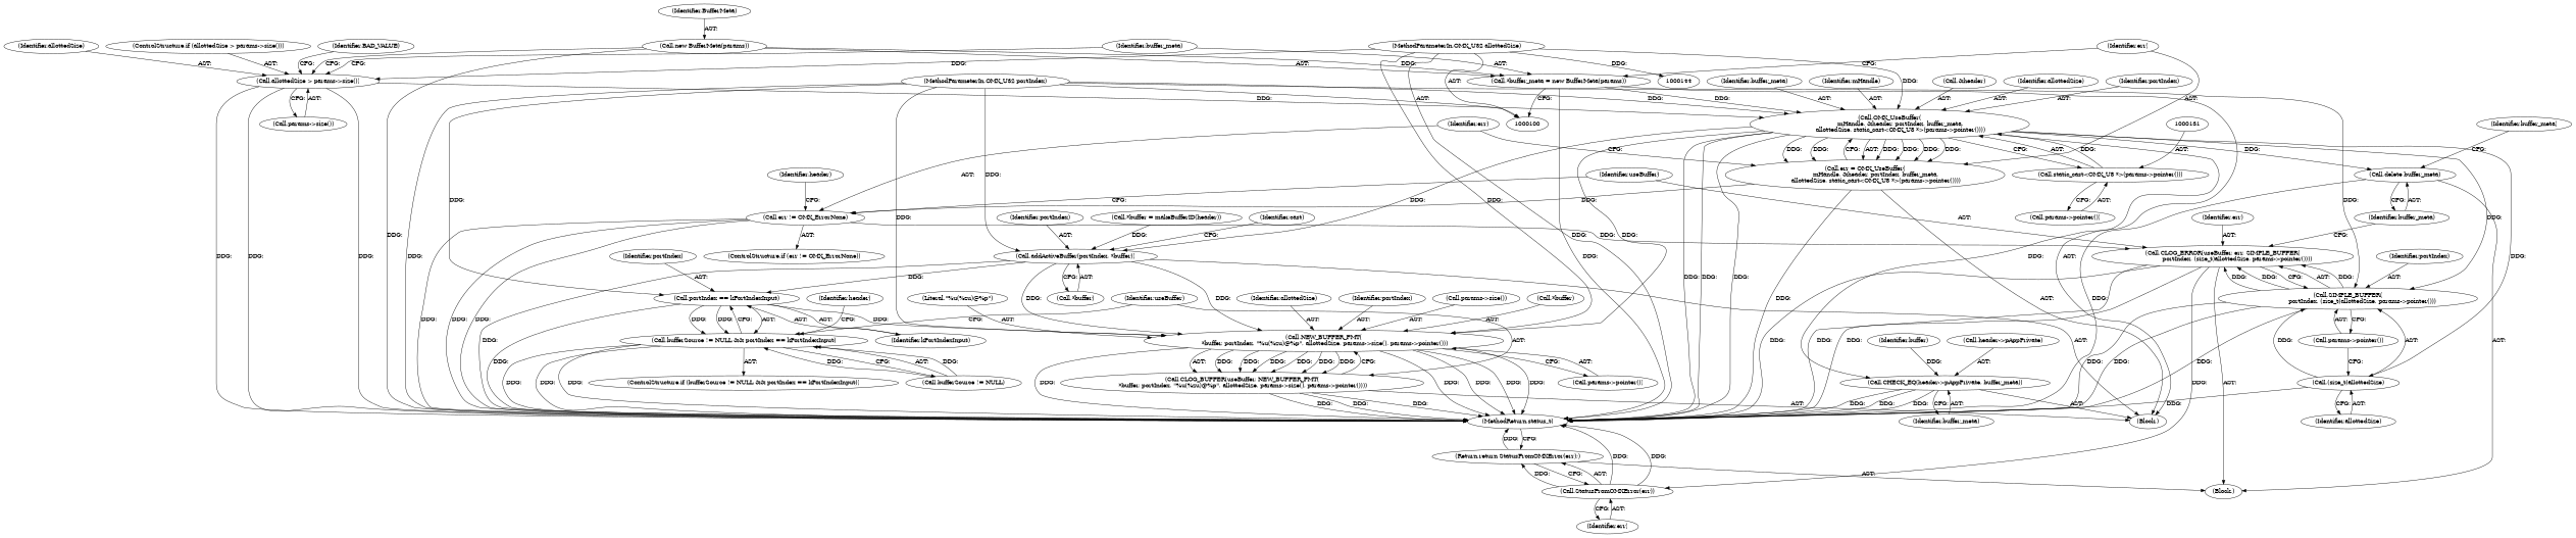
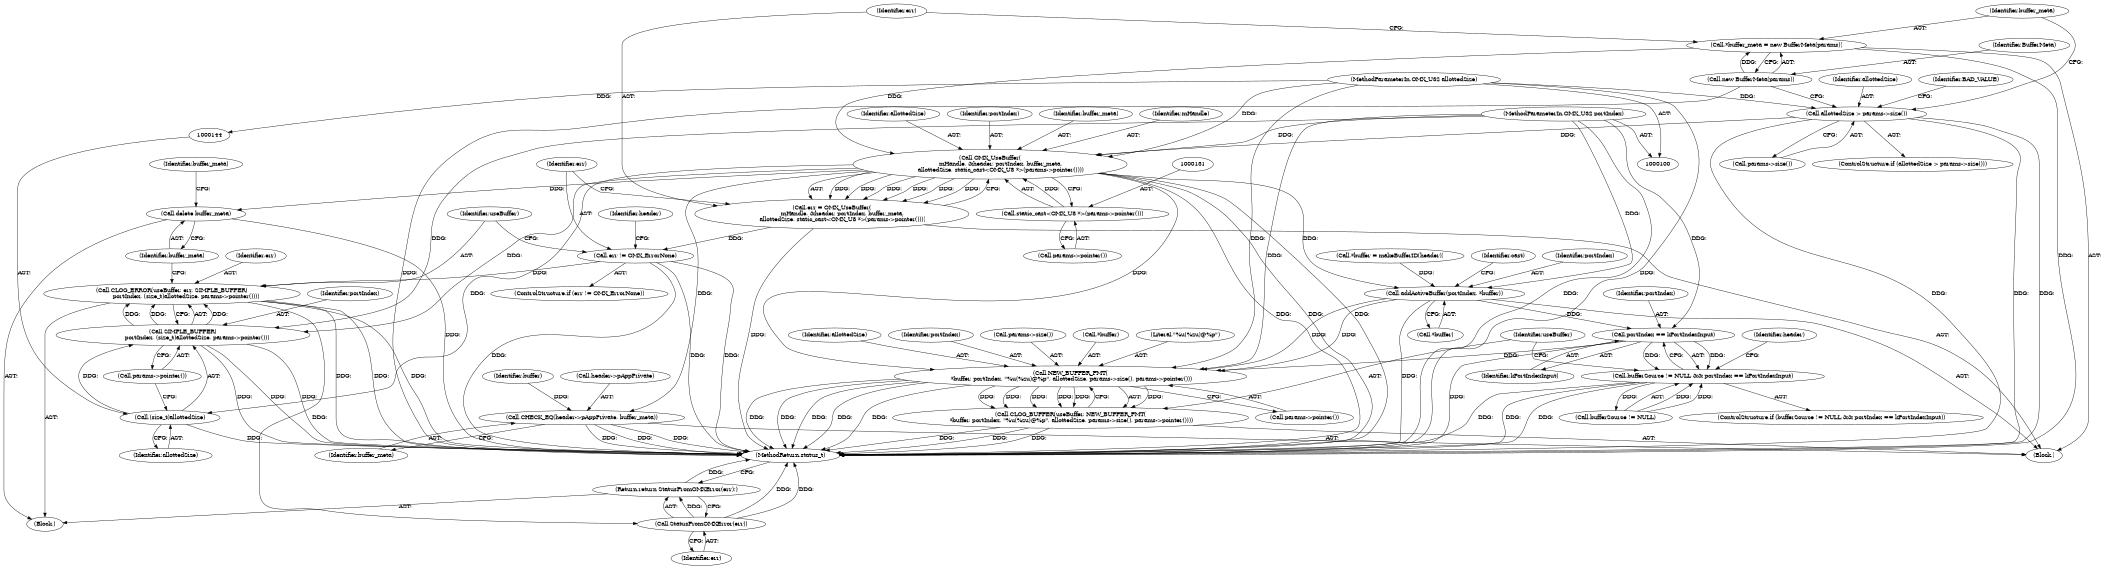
  digraph {
    n1 [label="(Call,OMX_UseBuffer(\n            mHandle, &header, portIndex, buffer_meta,\n            allottedSize, static_cast<OMX_U8 *>(params->pointer())))"]
    n2 [label="(Call,static_cast<OMX_U8 *>(params->pointer()))"]
    n3 [label="(Call,err = OMX_UseBuffer(\n            mHandle, &header, portIndex, buffer_meta,\n            allottedSize, static_cast<OMX_U8 *>(params->pointer())))"]
    n4 [label="(Call,SIMPLE_BUFFER(\n                portIndex, (size_t)allottedSize, params->pointer()))"]
    n5 [label="(Call,(size_t)allottedSize)"]
    n6 [label="(Call,delete buffer_meta)"]
    n7 [label="(Call,CHECK_EQ(header->pAppPrivate, buffer_meta))"]
    n8 [label="(Call,addActiveBuffer(portIndex, *buffer))"]
    n9 [label="(Call,NEW_BUFFER_FMT(\n *buffer, portIndex, \"%u(%zu)@%p\", allottedSize, params->size(), params->pointer()))"]
    n10 [label="(MethodReturn,status_t)"]
    n11 [label="(Call,params->pointer())"]
    n12 [label="(Block,)"]
    n13 [label="(Call,err != OMX_ErrorNone)"]
    n14 [label="(Call,CLOG_ERROR(useBuffer, err, SIMPLE_BUFFER(\n                portIndex, (size_t)allottedSize, params->pointer())))"]
    n15 [label="(Call,params->pointer())"]
    n16 [label="(Identifier,allottedSize)"]
    n17 [label="(Block,)"]
    n18 [label="(Identifier,buffer_meta)"]
    n19 [label="(Identifier,buffer_meta)"]
    n20 [label="(Call,portIndex == kPortIndexInput)"]
    n21 [label="(Call,*buffer)"]
    n22 [label="(Call,CLOG_BUFFER(useBuffer, NEW_BUFFER_FMT(\n *buffer, portIndex, \"%u(%zu)@%p\", allottedSize, params->size(), params->pointer())))"]
    n23 [label="(Call,params->pointer())"]
    n24 [label="(Return,return StatusFromOMXError(err);)"]
    n25 [label="(MethodParameterIn,OMX_U32 portIndex)"]
    1000100
    n27 [label="(Call,bufferSource != NULL && portIndex == kPortIndexInput)"]
    n28 [label="(Identifier,kPortIndexInput)"]
    n29 [label="(Call,*buffer_meta = new BufferMeta(params))"]
    n30 [label="(Call,new BufferMeta(params))"]
    n31 [label="(Call,allottedSize > params->size())"]
    n32 [label="(Identifier,BufferMeta)"]
    n33 [label="(Call,params->size())"]
    n34 [label="(ControlStructure,if (allottedSize > params->size()))"]
    n35 [label="(MethodParameterIn,OMX_U32 allottedSize)"]
    1000144
    n37 [label="(ControlStructure,if (err != OMX_ErrorNone))"]
    n38 [label="(Call,StatusFromOMXError(err))"]
    n39 [label="(Identifier,err)"]
    n40 [label="(ControlStructure,if (bufferSource != NULL && portIndex == kPortIndexInput))"]
    n41 [label="(Call,bufferSource != NULL)"]
    n42 [label="(Identifier,allottedSize)"]
    n43 [label="(Identifier,BAD_VALUE)"]
    n44 [label="(Identifier,portIndex)"]
    n45 [label="(Call,params->size())"]
    n46 [label="(Identifier,err)"]
    n47 [label="(Identifier,buffer_meta)"]
    n48 [label="(Identifier,cast)"]
    n49 [label="(Identifier,portIndex)"]
    n50 [label="(Call,*buffer)"]
    n51 [label="(Literal,\"%u(%zu)@%p\")"]
    n52 [label="(Identifier,err)"]
    n53 [label="(Identifier,err)"]
-   n54 [label="(Call,&header)"]
    n55 [label="(Identifier,buffer_meta)"]
    n56 [label="(Identifier,header)"]
    n57 [label="(Identifier,portIndex)"]
    n58 [label="(Identifier,buffer)"]
    n59 [label="(Identifier,useBuffer)"]
    n60 [label="(Identifier,useBuffer)"]
    n61 [label="(Identifier,allottedSize)"]
    n62 [label="(Call,*buffer = makeBufferID(header))"]
    n63 [label="(Identifier,portIndex)"]
    n64 [label="(Identifier,portIndex)"]
    n65 [label="(Identifier,allottedSize)"]
    n66 [label="(Identifier,buffer_meta)"]
    n67 [label="(Call,header->pAppPrivate)"]
    n68 [label="(Identifier,mHandle)"]
    n69 [label="(Identifier,header)"]
    1000131
    n1 -> n2 [label="CFG: "]
    n1 -> n3 [label="AST: "]
    n1 -> n3 [label="DDG: "]
    n1 -> n3 [label="DDG: "]
    n1 -> n3 [label="DDG: "]
    n1 -> n3 [label="DDG: "]
    n1 -> n3 [label="DDG: "]
    n1 -> n3 [label="DDG: "]
    n1 -> n4 [label="DDG: "]
    n1 -> n5 [label="DDG: "]
    n1 -> n6 [label="DDG: "]
    n1 -> n7 [label="DDG: "]
    n1 -> n8 [label="DDG: "]
    n1 -> n9 [label="DDG: "]
    n1 -> n10 [label="DDG: "]
    n1 -> n10 [label="DDG: "]
    n1 -> n10 [label="DDG: "]
    n2 -> n1 [label="AST: "]
    n2 -> n1 [label="DDG: "]
    n2 -> n11 [label="CFG: "]
    n3 -> n1 [label="CFG: "]
    n3 -> n10 [label="DDG: "]
    n3 -> n12 [label="AST: "]
    n3 -> n13 [label="DDG: "]
    n4 -> n10 [label="DDG: "]
    n4 -> n10 [label="DDG: "]
    n4 -> n10 [label="DDG: "]
    n4 -> n14 [label="AST: "]
    n4 -> n14 [label="DDG: "]
    n4 -> n14 [label="DDG: "]
    n4 -> n14 [label="DDG: "]
    n4 -> n15 [label="CFG: "]
    n5 -> n4 [label="AST: "]
    n5 -> n4 [label="DDG: "]
    n5 -> n10 [label="DDG: "]
    n5 -> n16 [label="CFG: "]
    n6 -> n10 [label="DDG: "]
    n6 -> n17 [label="AST: "]
    n6 -> n18 [label="CFG: "]
    n7 -> n10 [label="DDG: "]
    n7 -> n10 [label="DDG: "]
    n7 -> n10 [label="DDG: "]
    n7 -> n12 [label="AST: "]
    n7 -> n19 [label="CFG: "]
    n8 -> n9 [label="DDG: "]
    n8 -> n9 [label="DDG: "]
    n8 -> n10 [label="DDG: "]
    n8 -> n12 [label="AST: "]
    n8 -> n20 [label="DDG: "]
    n8 -> n21 [label="CFG: "]
    n9 -> n10 [label="DDG: "]
    n9 -> n10 [label="DDG: "]
    n9 -> n10 [label="DDG: "]
    n9 -> n10 [label="DDG: "]
    n9 -> n10 [label="DDG: "]
    n9 -> n22 [label="AST: "]
    n9 -> n22 [label="DDG: "]
    n9 -> n22 [label="DDG: "]
    n9 -> n22 [label="DDG: "]
    n9 -> n22 [label="DDG: "]
    n9 -> n22 [label="DDG: "]
    n9 -> n22 [label="DDG: "]
    n9 -> n23 [label="CFG: "]
    n10 -> n24 [label="CFG: "]
    n11 -> n2 [label="AST: "]
    n13 -> n10 [label="DDG: "]
    n13 -> n10 [label="DDG: "]
    n13 -> n10 [label="DDG: "]
    n13 -> n14 [label="DDG: "]
    n13 -> n37 [label="AST: "]
    n14 -> n4 [label="CFG: "]
    n14 -> n10 [label="DDG: "]
    n14 -> n10 [label="DDG: "]
    n14 -> n10 [label="DDG: "]
    n14 -> n17 [label="AST: "]
    n14 -> n38 [label="DDG: "]
    n15 -> n4 [label="AST: "]
    n15 -> n5 [label="CFG: "]
    n16 -> n5 [label="AST: "]
    n18 -> n6 [label="AST: "]
    n18 -> n14 [label="CFG: "]
    n19 -> n7 [label="AST: "]
    n20 -> n9 [label="DDG: "]
    n20 -> n10 [label="DDG: "]
    n20 -> n27 [label="AST: "]
    n20 -> n27 [label="DDG: "]
    n20 -> n27 [label="DDG: "]
    n20 -> n28 [label="AST: "]
    n21 -> n8 [label="AST: "]
    n22 -> n9 [label="CFG: "]
    n22 -> n10 [label="DDG: "]
    n22 -> n10 [label="DDG: "]
    n22 -> n10 [label="DDG: "]
    n22 -> n12 [label="AST: "]
    n23 -> n9 [label="AST: "]
    n24 -> n10 [label="DDG: "]
    n24 -> n17 [label="AST: "]
    n24 -> n38 [label="CFG: "]
    n25 -> n1 [label="DDG: "]
    n25 -> n4 [label="DDG: "]
    n25 -> n8 [label="DDG: "]
    n25 -> n9 [label="DDG: "]
    n25 -> n10 [label="DDG: "]
    n25 -> n20 [label="DDG: "]
    n25 -> 1000100 [label="AST: "]
    n27 -> n10 [label="DDG: "]
    n27 -> n10 [label="DDG: "]
    n27 -> n10 [label="DDG: "]
    n27 -> n20 [label="CFG: "]
    n27 -> n40 [label="AST: "]
-   n27 -> n41 [label="CFG: "]
+   n27 -> n41 [label="DDG: "]
    n28 -> n20 [label="AST: "]
    n29 -> n1 [label="DDG: "]
    n29 -> n10 [label="DDG: "]
    n29 -> n12 [label="AST: "]
-   n29 -> 1000100 [label="CFG: "]
+   n29 -> n30 [label="CFG: "]
    n30 -> n10 [label="DDG: "]
    n30 -> n29 [label="AST: "]
    n30 -> n29 [label="DDG: "]
    n30 -> n31 [label="CFG: "]
    n31 -> n1 [label="DDG: "]
    n31 -> n10 [label="DDG: "]
    n31 -> n10 [label="DDG: "]
    n31 -> n10 [label="DDG: "]
    n31 -> n33 [label="CFG: "]
-   n34 -> n31 [label="AST: "]
+   n31 -> n34 [label="AST: "]
    n32 -> n30 [label="AST: "]
    n33 -> n31 [label="AST: "]
    n35 -> n1 [label="DDG: "]
    n35 -> n9 [label="DDG: "]
    n35 -> n10 [label="DDG: "]
    n35 -> 1000100 [label="AST: "]
    n35 -> n31 [label="DDG: "]
    n35 -> 1000144 [label="DDG: "]
+   1000144 -> n5 [label="AST: "]
    n38 -> n10 [label="DDG: "]
    n38 -> n10 [label="DDG: "]
    n38 -> n24 [label="AST: "]
    n38 -> n24 [label="DDG: "]
    n38 -> n39 [label="CFG: "]
    n39 -> n38 [label="AST: "]
    n41 -> n27 [label="AST: "]
    n41 -> n27 [label="DDG: "]
    n41 -> n27 [label="DDG: "]
    n42 -> n9 [label="AST: "]
    n43 -> n31 [label="CFG: "]
    n44 -> n9 [label="AST: "]
    n45 -> n9 [label="AST: "]
    n46 -> n3 [label="AST: "]
    n46 -> n29 [label="CFG: "]
    n47 -> n6 [label="CFG: "]
    n48 -> n8 [label="CFG: "]
    n49 -> n4 [label="AST: "]
    n50 -> n9 [label="AST: "]
    n51 -> n9 [label="AST: "]
    n52 -> n14 [label="AST: "]
    n53 -> n3 [label="CFG: "]
    n53 -> n13 [label="AST: "]
-   n54 -> n1 [label="AST: "]
    n55 -> n29 [label="AST: "]
    n55 -> n31 [label="CFG: "]
    n56 -> n13 [label="CFG: "]
    n57 -> n8 [label="AST: "]
    n58 -> n7 [label="DDG: "]
    n59 -> n22 [label="AST: "]
    n59 -> n27 [label="CFG: "]
    n60 -> n13 [label="CFG: "]
    n60 -> n14 [label="AST: "]
    n61 -> n1 [label="AST: "]
    n62 -> n8 [label="DDG: "]
    n63 -> n20 [label="AST: "]
    n64 -> n1 [label="AST: "]
    n65 -> n31 [label="AST: "]
    n66 -> n1 [label="AST: "]
    n67 -> n7 [label="AST: "]
    n68 -> n1 [label="AST: "]
    n69 -> n27 [label="CFG: "]
    1000131 -> n2 [label="AST: "]
  }
